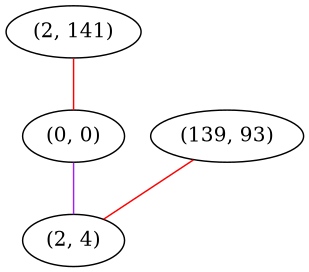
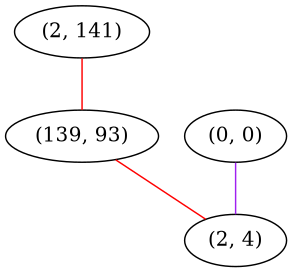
  graph {
    edge [color=red weight=1]
    "(2, 141)"
    "(139, 93)"
    n3 [label="(2, 4)"]
    "(0, 0)"
-   "(2, 141)" -- "(0, 0)"
+   "(2, 141)" -- "(139, 93)"
    "(139, 93)" -- n3
    "(0, 0)" -- n3 [color=purple weight=4]
  }
